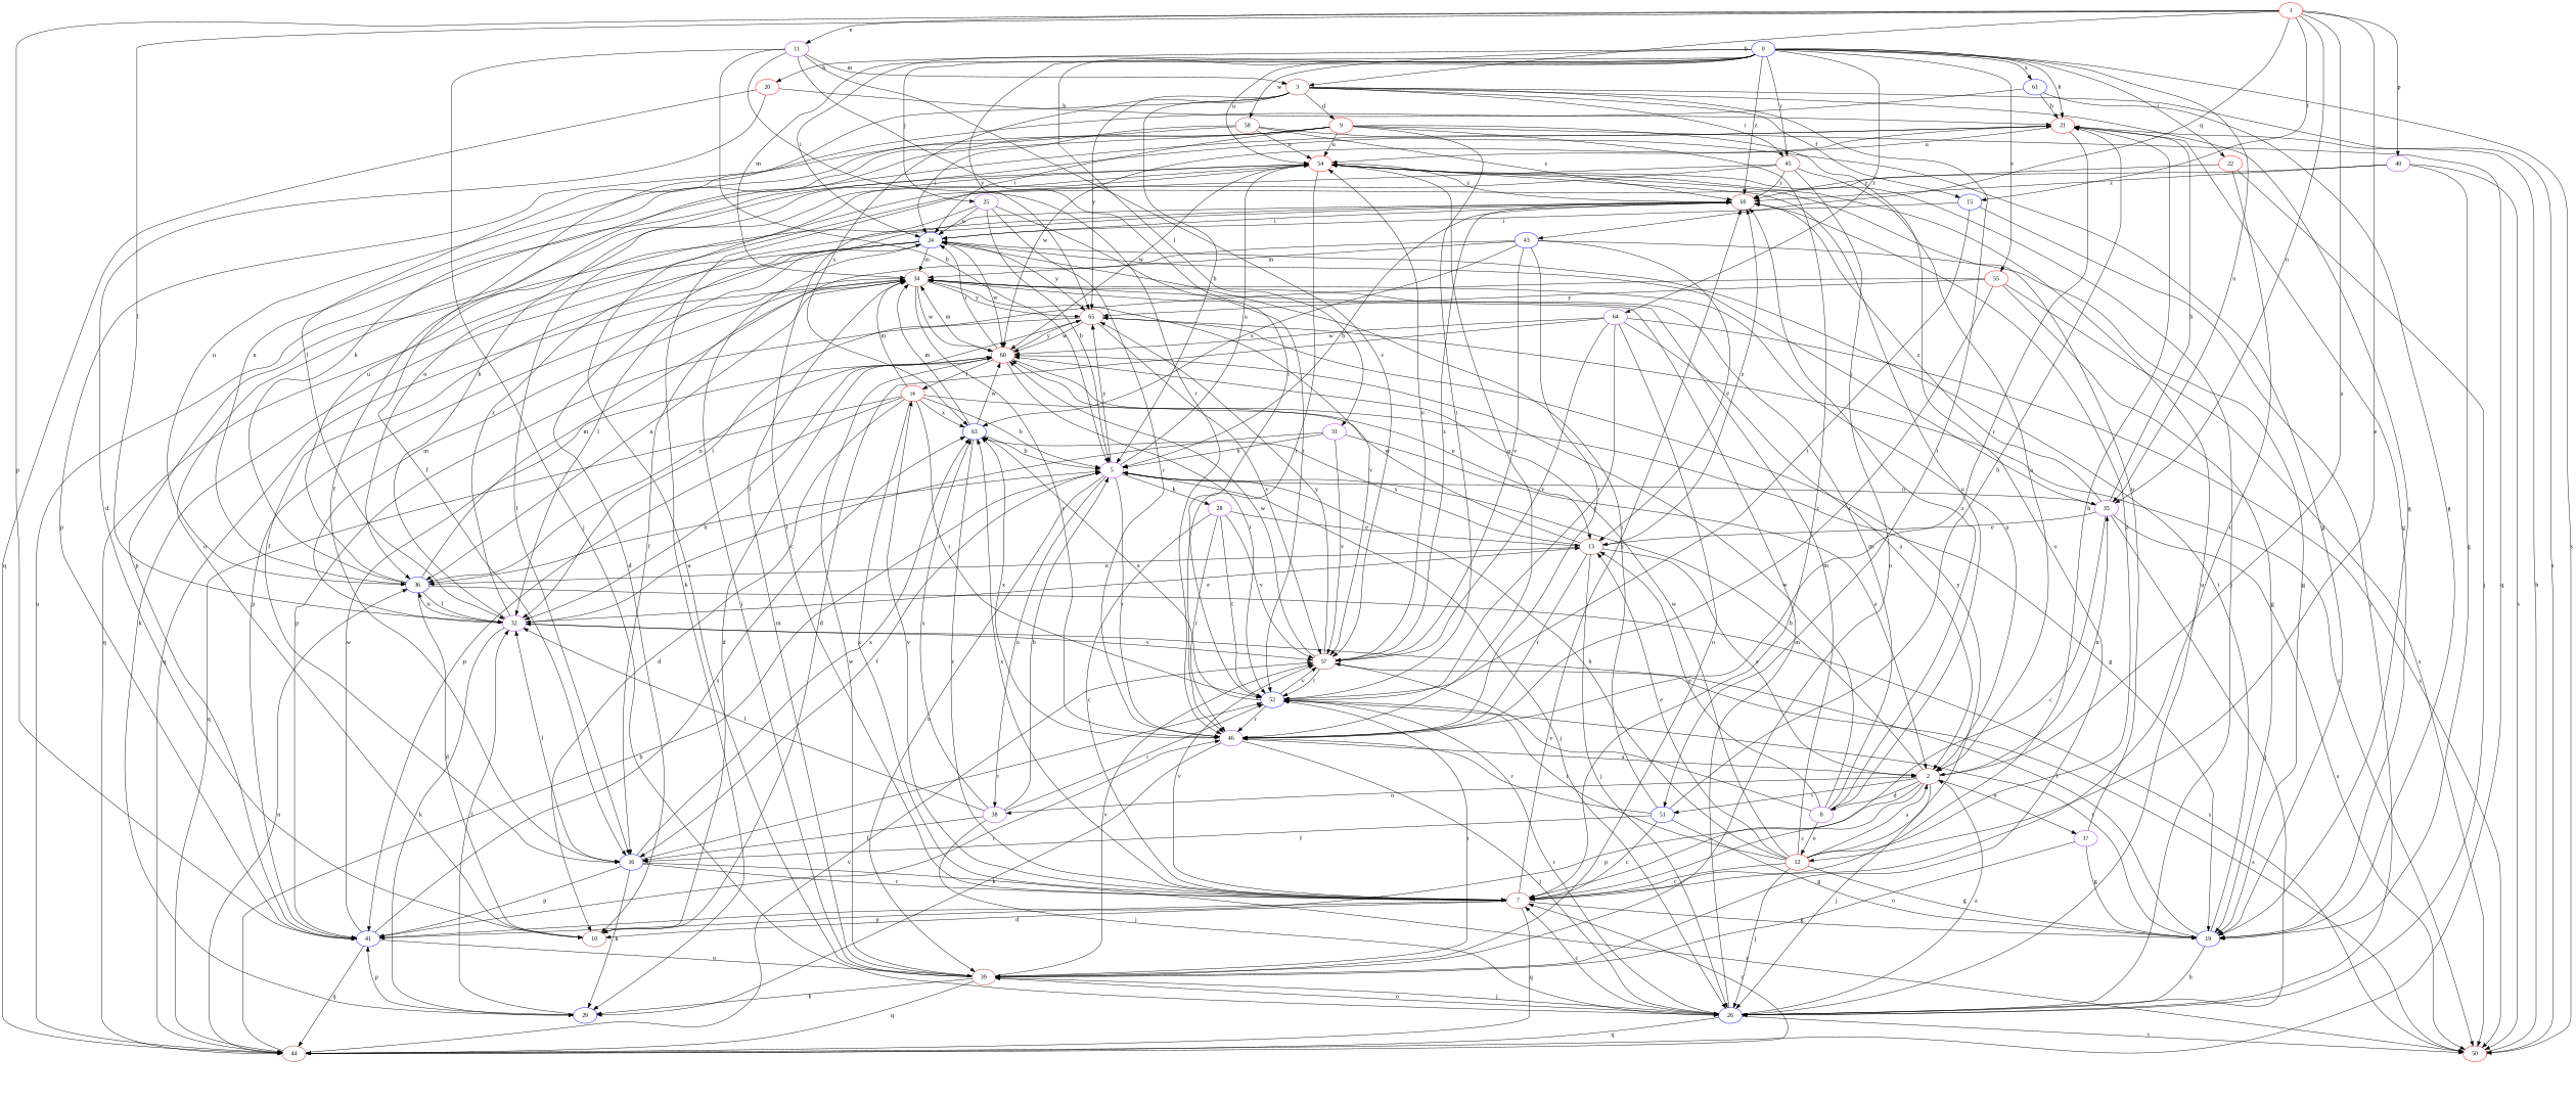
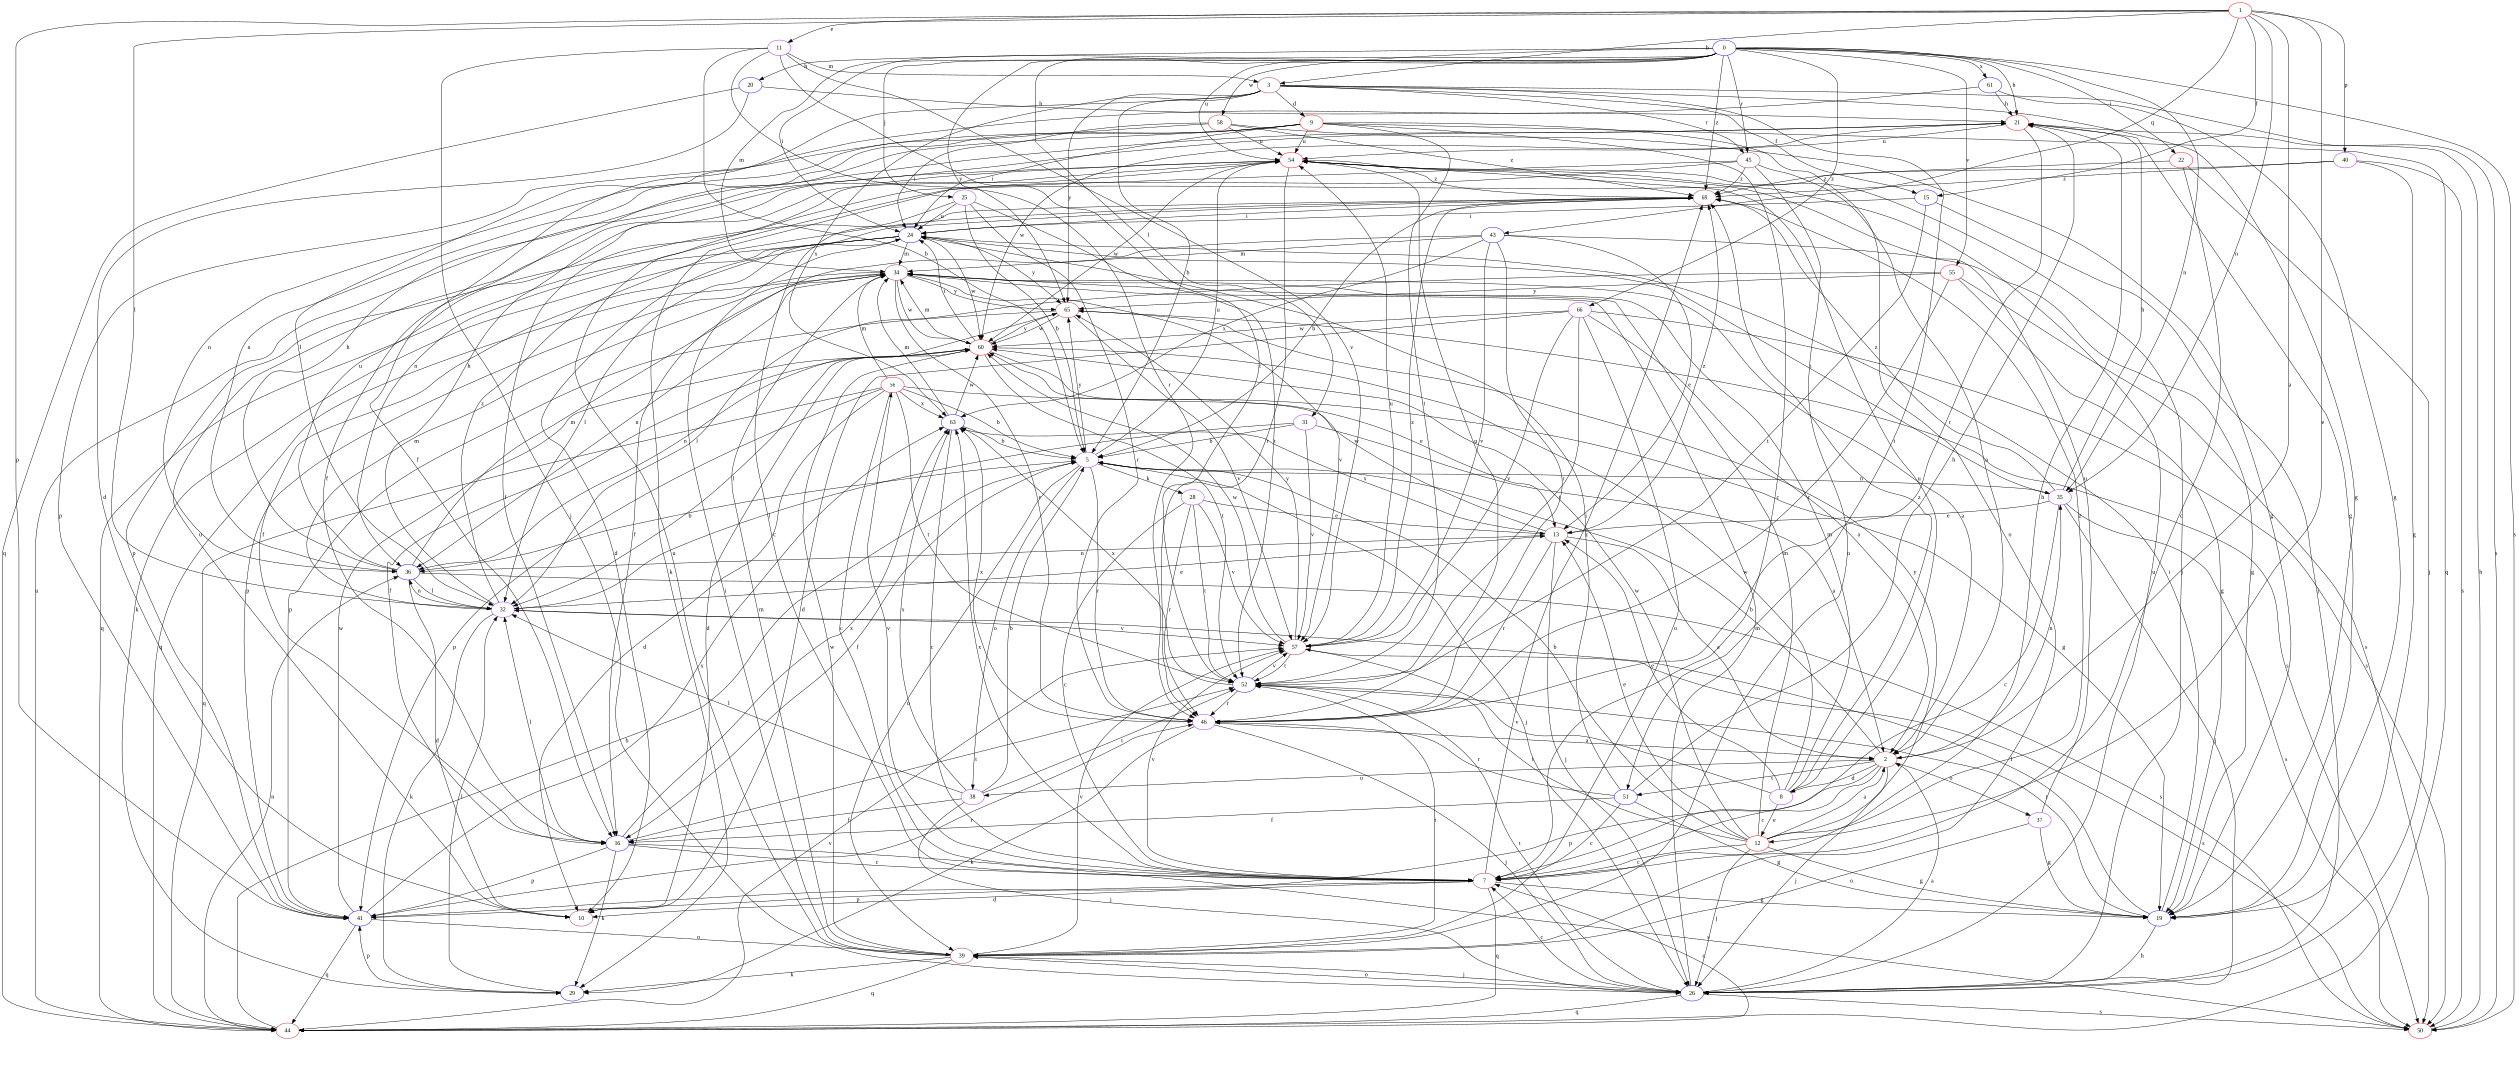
  strict digraph {
    fontname="Liberation Serif"
    node [color=blue fontname="Liberation Serif"]
    edge [fontname="Liberation Serif"]
    0
-   20 [color=red]
+   20
    21 [color=red]
    22 [color=red]
    24
    25 [color=purple]
    31 [color=purple]
    34 [color=brown]
    35 [color=purple]
    45 [color=brown]
    50 [color=red]
    54 [color=red]
    55 [color=red]
    58 [color=brown]
    61
    65 [color=brown]
-   66 [color=purple label=64]
+   66 [color=purple]
    69 [color=brown]
    10 [color=brown]
    44 [color=brown]
    19
    46 [color=purple]
    60 [color=red]
    7 [color=brown]
    26
    32 [color=purple]
    16
    29
    5 [color=purple]
    52
    2 [color=brown]
    57 [color=brown]
    41
    36
    13 [color=brown]
    39 [color=brown]
    1 [color=red]
    3 [color=brown]
    11 [color=purple]
    12 [color=red]
    15
    40 [color=purple]
    43
    8 [color=purple]
    37 [color=purple]
    38 [color=purple]
    51
    9 [color=red]
    63
    28 [color=purple]
    56 [color=red]
    0 -> 20 [label=h]
    0 -> 21 [label=h]
    0 -> 22 [label=i]
    0 -> 24 [label=i]
    0 -> 25 [label=j]
    0 -> 31 [label=l]
    0 -> 34 [label=m]
    0 -> 35 [label=n]
    0 -> 45 [label=r]
    0 -> 50 [label=s]
    0 -> 54 [label=u]
    0 -> 55 [label=v]
    0 -> 58 [label=w]
    0 -> 61 [label=x]
    0 -> 65 [label=y]
    0 -> 66 [label=z]
    0 -> 69 [label=z]
    20 -> 21 [label=h]
    20 -> 10 [label=d]
    20 -> 44 [label=q]
    21 -> 54 [label=u]
    21 -> 19 [label=g]
    21 -> 46 [label=r]
    21 -> 60 [label=w]
    22 -> 69 [label=z]
    22 -> 7 [label=c]
    22 -> 26 [label=j]
    24 -> 34 [label=m]
    24 -> 65 [label=y]
    24 -> 44 [label=q]
    24 -> 60 [label=w]
    24 -> 32 [label=l]
    24 -> 16 [label=f]
    24 -> 29 [label=k]
    25 -> 24 [label=u]
    25 -> 46 [label=r]
    25 -> 7 [label=c]
    25 -> 5 [label=b]
    25 -> 52 [label=t]
    31 -> 32 [label=l]
    31 -> 5 [label=b]
    31 -> 2 [label=a]
    31 -> 57 [label=v]
    34 -> 65 [label=y]
    34 -> 44 [label=q]
    34 -> 46 [label=r]
    34 -> 60 [label=w]
    34 -> 2 [label=a]
    34 -> 57 [label=v]
    34 -> 41 [label=p]
    34 -> 36 [label=n]
    35 -> 21 [label=h]
    35 -> 24 [label=i]
    35 -> 50 [label=s]
    35 -> 69 [label=z]
    35 -> 7 [label=c]
    35 -> 26 [label=j]
    35 -> 13 [label=e]
    45 -> 69 [label=z]
    45 -> 16 [label=f]
    45 -> 29 [label=k]
    45 -> 2 [label=a]
    45 -> 39 [label=o]
    50 -> 21 [label=h]
    54 -> 69 [label=z]
    54 -> 46 [label=r]
    54 -> 60 [label=w]
    54 -> 26 [label=j]
    55 -> 50 [label=s]
    55 -> 65 [label=y]
    55 -> 19 [label=g]
    55 -> 46 [label=r]
    55 -> 32 [label=l]
    58 -> 24 [label=i]
    58 -> 54 [label=u]
    58 -> 69 [label=z]
    58 -> 19 [label=g]
    58 -> 36 [label=n]
    61 -> 21 [label=h]
    61 -> 19 [label=g]
    61 -> 32 [label=l]
    65 -> 50 [label=s]
    65 -> 60 [label=w]
    65 -> 57 [label=v]
    65 -> 41 [label=p]
    65 -> 36 [label=n]
    66 -> 50 [label=s]
    66 -> 10 [label=d]
    66 -> 60 [label=w]
    66 -> 52 [label=t]
    66 -> 2 [label=a]
    66 -> 57 [label=v]
    66 -> 39 [label=o]
    69 -> 24 [label=i]
    69 -> 10 [label=d]
    69 -> 5 [label=b]
    69 -> 41 [label=p]
    10 -> 54 [label=u]
    44 -> 54 [label=u]
    44 -> 7 [label=c]
    44 -> 5 [label=b]
    44 -> 57 [label=v]
    44 -> 36 [label=n]
    19 -> 24 [label=i]
    19 -> 26 [label=h]
    19 -> 32 [label=l]
    19 -> 52 [label=t]
    46 -> 54 [label=u]
    46 -> 26 [label=j]
    46 -> 29 [label=k]
    46 -> 2 [label=a]
    46 -> 63 [label=x]
    60 -> 24 [label=i]
    60 -> 34 [label=m]
    60 -> 65 [label=y]
    60 -> 10 [label=d]
    60 -> 32 [label=l]
-   60 -> 56 [label=f]
+   60 -> 16 [label=f]
    60 -> 52 [label=t]
    60 -> 13 [label=e]
    7 -> 21 [label=h]
    7 -> 69 [label=z]
    7 -> 10 [label=d]
    7 -> 44 [label=q]
    7 -> 19 [label=g]
    7 -> 57 [label=v]
    7 -> 41 [label=p]
    7 -> 63 [label=x]
    7 -> 56 [label=v]
    26 -> 34 [label=m]
    26 -> 50 [label=s]
    26 -> 54 [label=u]
    26 -> 44 [label=q]
    26 -> 7 [label=c]
    26 -> 52 [label=t]
    26 -> 2 [label=a]
    26 -> 39 [label=o]
    32 -> 21 [label=h]
    32 -> 34 [label=m]
    32 -> 69 [label=z]
    32 -> 29 [label=k]
    32 -> 57 [label=v]
    32 -> 36 [label=n]
    32 -> 13 [label=e]
    16 -> 50 [label=s]
    16 -> 7 [label=c]
    16 -> 32 [label=l]
    16 -> 29 [label=k]
    16 -> 52 [label=t]
    16 -> 41 [label=p]
    16 -> 63 [label=x]
    29 -> 32 [label=l]
    29 -> 41 [label=p]
    5 -> 35 [label=n]
    5 -> 54 [label=u]
    5 -> 65 [label=y]
    5 -> 46 [label=r]
    5 -> 26 [label=j]
    5 -> 16 [label=f]
    5 -> 39 [label=o]
    5 -> 38 [label=o]
    5 -> 28 [label=k]
    52 -> 46 [label=r]
    52 -> 57 [label=v]
    52 -> 63 [label=x]
    2 -> 35 [label=n]
    2 -> 7 [label=c]
    2 -> 26 [label=j]
    2 -> 5 [label=b]
    2 -> 41 [label=p]
    2 -> 8 [label=d]
    2 -> 37 [label=o]
    2 -> 38 [label=o]
    2 -> 51 [label=t]
    57 -> 50 [label=s]
    57 -> 54 [label=u]
    57 -> 65 [label=y]
    57 -> 69 [label=z]
    57 -> 60 [label=w]
    57 -> 52 [label=t]
    41 -> 44 [label=q]
    41 -> 46 [label=r]
    41 -> 60 [label=w]
    41 -> 39 [label=o]
    41 -> 63 [label=x]
    36 -> 21 [label=h]
    36 -> 34 [label=m]
    36 -> 50 [label=s]
    36 -> 54 [label=u]
    36 -> 10 [label=d]
    36 -> 32 [label=l]
    36 -> 5 [label=b]
    13 -> 69 [label=z]
    13 -> 46 [label=r]
    13 -> 60 [label=w]
    13 -> 26 [label=j]
    13 -> 2 [label=a]
    13 -> 36 [label=n]
    13 -> 63 [label=x]
    39 -> 24 [label=i]
    39 -> 34 [label=m]
    39 -> 54 [label=u]
    39 -> 44 [label=q]
    39 -> 60 [label=w]
    39 -> 26 [label=j]
    39 -> 29 [label=k]
    39 -> 52 [label=t]
    39 -> 57 [label=v]
    1 -> 35 [label=n]
    1 -> 32 [label=l]
    1 -> 2 [label=a]
    1 -> 41 [label=p]
    1 -> 3 [label=b]
    1 -> 11 [label=e]
    1 -> 12 [label=e]
    1 -> 15 [label=f]
    1 -> 40 [label=p]
    1 -> 43 [label=q]
    3 -> 45 [label=r]
    3 -> 50 [label=s]
    3 -> 65 [label=y]
    3 -> 19 [label=g]
    3 -> 16 [label=f]
    3 -> 5 [label=b]
    3 -> 15 [label=f]
    3 -> 51 [label=t]
    3 -> 9 [label=d]
    3 -> 63 [label=x]
    11 -> 46 [label=r]
    11 -> 26 [label=j]
    11 -> 5 [label=b]
    11 -> 52 [label=t]
    11 -> 57 [label=v]
    11 -> 3 [label=m]
    12 -> 34 [label=m]
    12 -> 65 [label=y]
    12 -> 69 [label=z]
    12 -> 19 [label=g]
    12 -> 60 [label=w]
    12 -> 7 [label=c]
    12 -> 26 [label=j]
    12 -> 5 [label=b]
    12 -> 52 [label=t]
    12 -> 2 [label=a]
    12 -> 13 [label=e]
    15 -> 24 [label=i]
    15 -> 26 [label=j]
    15 -> 52 [label=t]
    40 -> 50 [label=s]
    40 -> 69 [label=z]
    40 -> 19 [label=g]
    40 -> 36 [label=n]
    43 -> 34 [label=m]
    43 -> 19 [label=g]
    43 -> 46 [label=r]
    43 -> 16 [label=f]
    43 -> 57 [label=v]
    43 -> 13 [label=e]
    43 -> 63 [label=x]
    8 -> 34 [label=m]
    8 -> 54 [label=u]
    8 -> 69 [label=z]
    8 -> 60 [label=w]
    8 -> 57 [label=v]
    8 -> 13 [label=e]
    8 -> 12 [label=e]
    37 -> 54 [label=u]
    37 -> 19 [label=g]
    37 -> 39 [label=o]
    38 -> 26 [label=j]
    38 -> 32 [label=l]
    38 -> 16 [label=f]
    38 -> 5 [label=b]
    38 -> 52 [label=t]
    38 -> 63 [label=x]
    51 -> 21 [label=h]
    51 -> 24 [label=i]
    51 -> 19 [label=g]
    51 -> 46 [label=r]
    51 -> 7 [label=c]
    51 -> 16 [label=f]
    9 -> 24 [label=i]
    9 -> 54 [label=u]
    9 -> 44 [label=q]
    9 -> 7 [label=c]
    9 -> 16 [label=f]
    9 -> 52 [label=t]
    9 -> 41 [label=p]
    9 -> 36 [label=n]
    9 -> 39 [label=o]
    63 -> 34 [label=m]
    63 -> 60 [label=w]
    63 -> 7 [label=c]
    63 -> 5 [label=b]
    28 -> 46 [label=r]
    28 -> 7 [label=c]
    28 -> 52 [label=t]
    28 -> 57 [label=v]
    28 -> 13 [label=e]
    56 -> 34 [label=m]
    56 -> 10 [label=d]
    56 -> 44 [label=q]
    56 -> 19 [label=g]
    56 -> 7 [label=c]
    56 -> 5 [label=b]
    56 -> 52 [label=t]
    56 -> 41 [label=p]
    56 -> 63 [label=x]
  }
